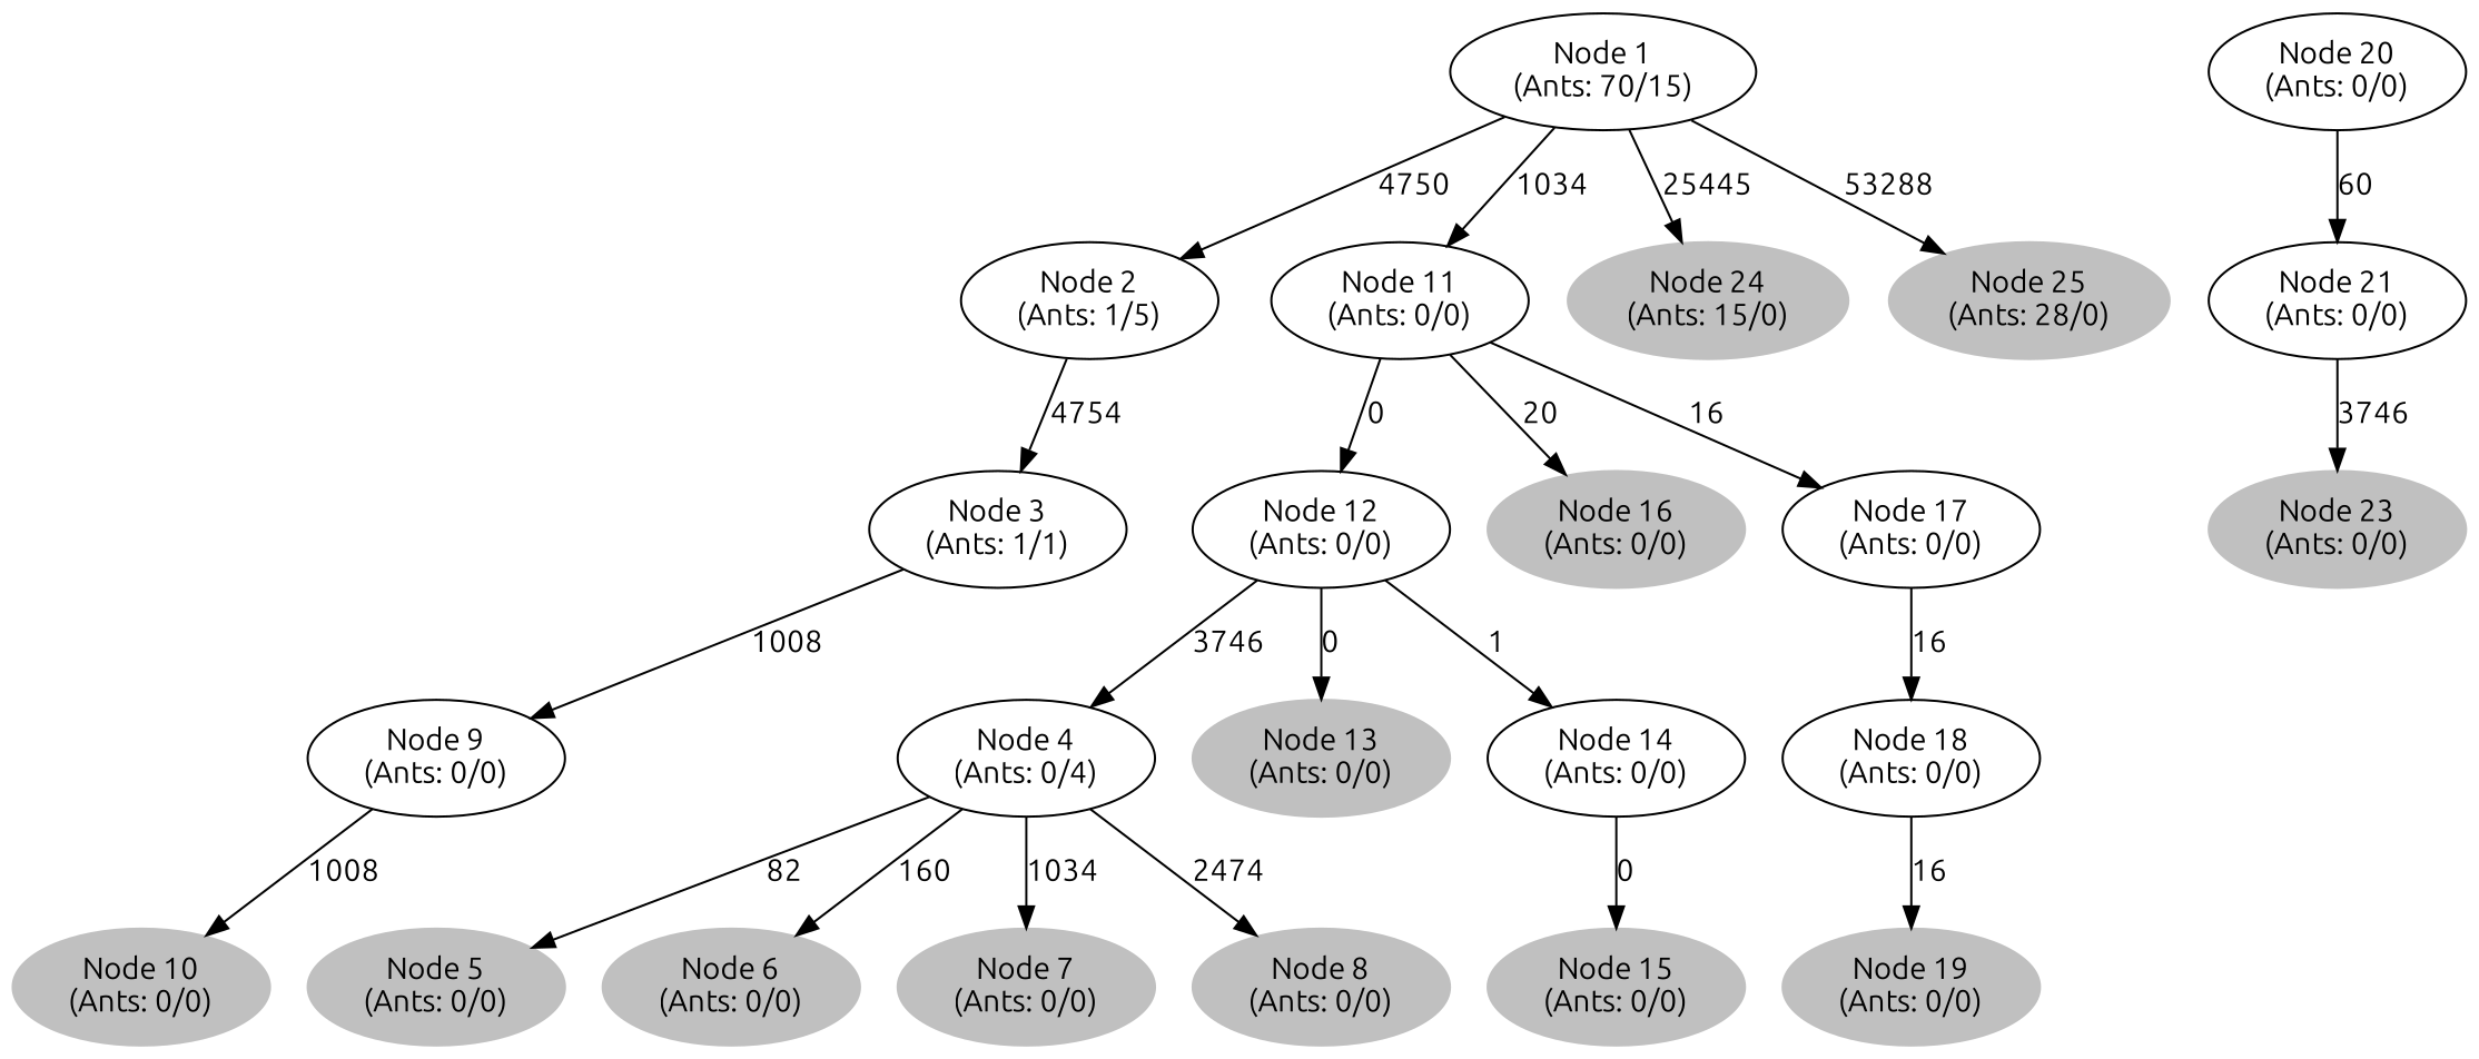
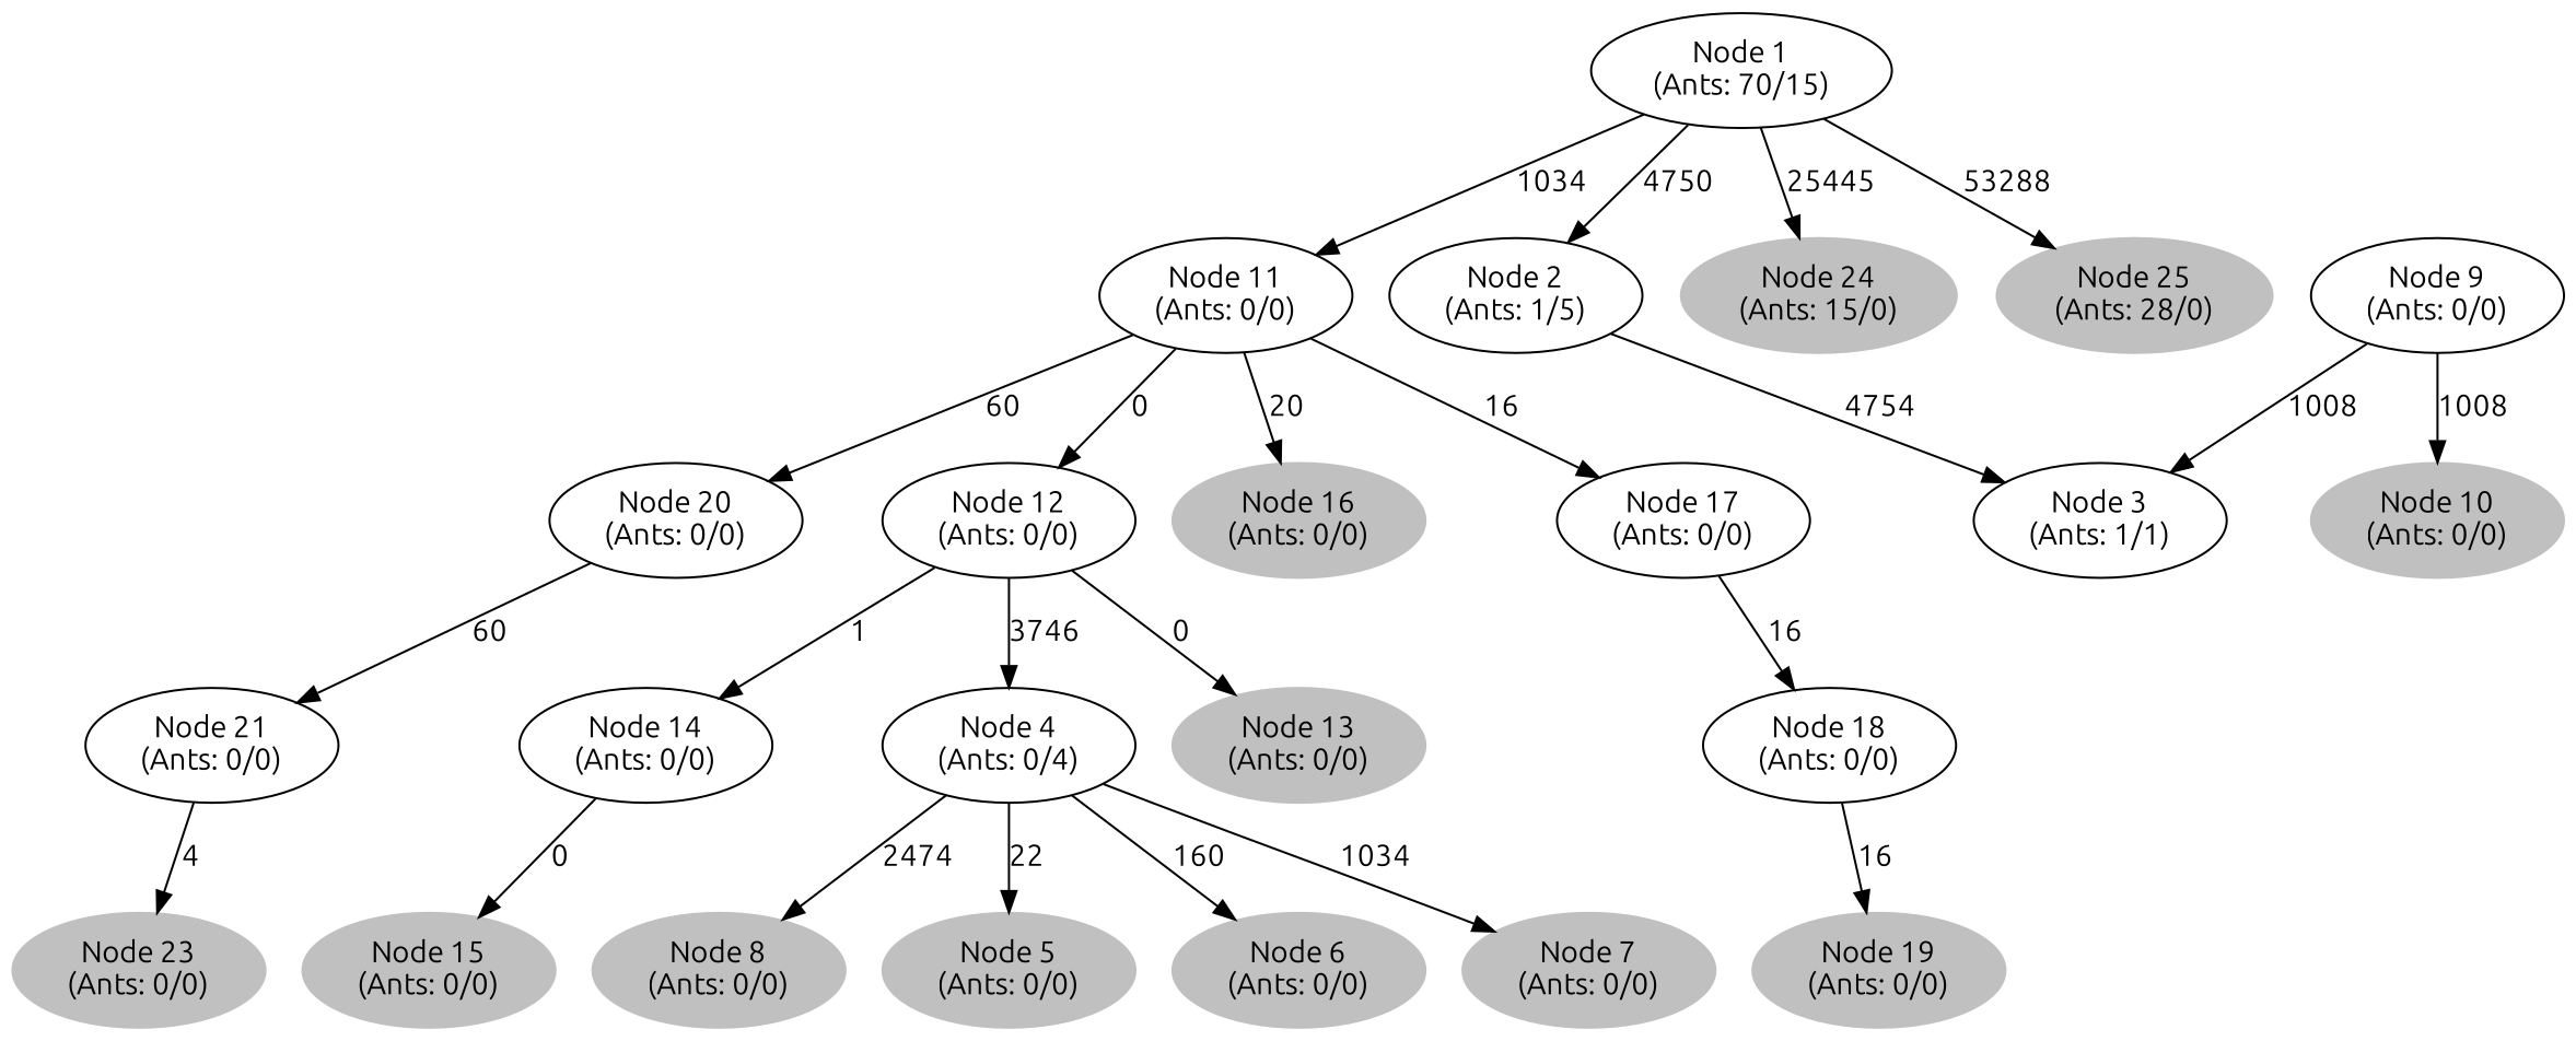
  digraph {
    fontname=Ubuntu
    node [fontname=Ubuntu]
    edge [fontname=Ubuntu]
    "Node 1\n(Ants: 70/15)"
    "Node 2\n(Ants: 1/5)"
    "Node 11\n(Ants: 0/0)"
    "Node 24\n(Ants: 15/0)" [color=gray style=filled]
    "Node 25\n(Ants: 28/0)" [color=gray style=filled]
    "Node 3\n(Ants: 1/1)"
    "Node 12\n(Ants: 0/0)"
    "Node 16\n(Ants: 0/0)" [color=gray style=filled]
    "Node 17\n(Ants: 0/0)"
    "Node 20\n(Ants: 0/0)"
    "Node 9\n(Ants: 0/0)"
    "Node 4\n(Ants: 0/4)"
    "Node 5\n(Ants: 0/0)" [color=gray style=filled]
    "Node 6\n(Ants: 0/0)" [color=gray style=filled]
    "Node 7\n(Ants: 0/0)" [color=gray style=filled]
    "Node 8\n(Ants: 0/0)" [color=gray style=filled]
    "Node 10\n(Ants: 0/0)" [color=gray style=filled]
    "Node 13\n(Ants: 0/0)" [color=gray style=filled]
    "Node 14\n(Ants: 0/0)"
    "Node 18\n(Ants: 0/0)"
    "Node 21\n(Ants: 0/0)"
    "Node 15\n(Ants: 0/0)" [color=gray style=filled]
    "Node 19\n(Ants: 0/0)" [color=gray style=filled]
    "Node 23\n(Ants: 0/0)" [color=gray style=filled]
    "Node 1\n(Ants: 70/15)" -> "Node 2\n(Ants: 1/5)" [label=4750]
    "Node 1\n(Ants: 70/15)" -> "Node 11\n(Ants: 0/0)" [label=1034]
    "Node 1\n(Ants: 70/15)" -> "Node 24\n(Ants: 15/0)" [label=25445]
    "Node 1\n(Ants: 70/15)" -> "Node 25\n(Ants: 28/0)" [label=53288]
    "Node 2\n(Ants: 1/5)" -> "Node 3\n(Ants: 1/1)" [label=4754]
    "Node 11\n(Ants: 0/0)" -> "Node 12\n(Ants: 0/0)" [label=0]
    "Node 11\n(Ants: 0/0)" -> "Node 16\n(Ants: 0/0)" [label=20]
    "Node 11\n(Ants: 0/0)" -> "Node 17\n(Ants: 0/0)" [label=16]
-   "Node 3\n(Ants: 1/1)" -> "Node 9\n(Ants: 0/0)" [label=1008]
+   "Node 11\n(Ants: 0/0)" -> "Node 20\n(Ants: 0/0)" [label=60]
+   "Node 9\n(Ants: 0/0)" -> "Node 3\n(Ants: 1/1)" [label=1008]
    "Node 12\n(Ants: 0/0)" -> "Node 4\n(Ants: 0/4)" [label=3746]
    "Node 12\n(Ants: 0/0)" -> "Node 13\n(Ants: 0/0)" [label=0]
    "Node 12\n(Ants: 0/0)" -> "Node 14\n(Ants: 0/0)" [label=1]
    "Node 17\n(Ants: 0/0)" -> "Node 18\n(Ants: 0/0)" [label=16]
    "Node 20\n(Ants: 0/0)" -> "Node 21\n(Ants: 0/0)" [label=60]
    "Node 9\n(Ants: 0/0)" -> "Node 10\n(Ants: 0/0)" [label=1008]
-   "Node 4\n(Ants: 0/4)" -> "Node 5\n(Ants: 0/0)" [label=82]
+   "Node 4\n(Ants: 0/4)" -> "Node 5\n(Ants: 0/0)" [label=22]
    "Node 4\n(Ants: 0/4)" -> "Node 6\n(Ants: 0/0)" [label=160]
    "Node 4\n(Ants: 0/4)" -> "Node 7\n(Ants: 0/0)" [label=1034]
    "Node 4\n(Ants: 0/4)" -> "Node 8\n(Ants: 0/0)" [label=2474]
    "Node 14\n(Ants: 0/0)" -> "Node 15\n(Ants: 0/0)" [label=0]
    "Node 18\n(Ants: 0/0)" -> "Node 19\n(Ants: 0/0)" [label=16]
-   "Node 21\n(Ants: 0/0)" -> "Node 23\n(Ants: 0/0)" [label=3746]
+   "Node 21\n(Ants: 0/0)" -> "Node 23\n(Ants: 0/0)" [label=4]
  }
